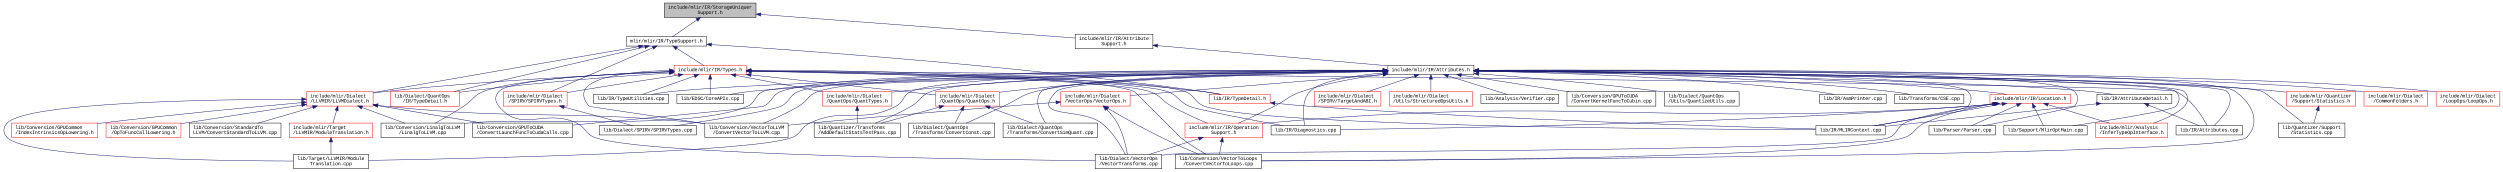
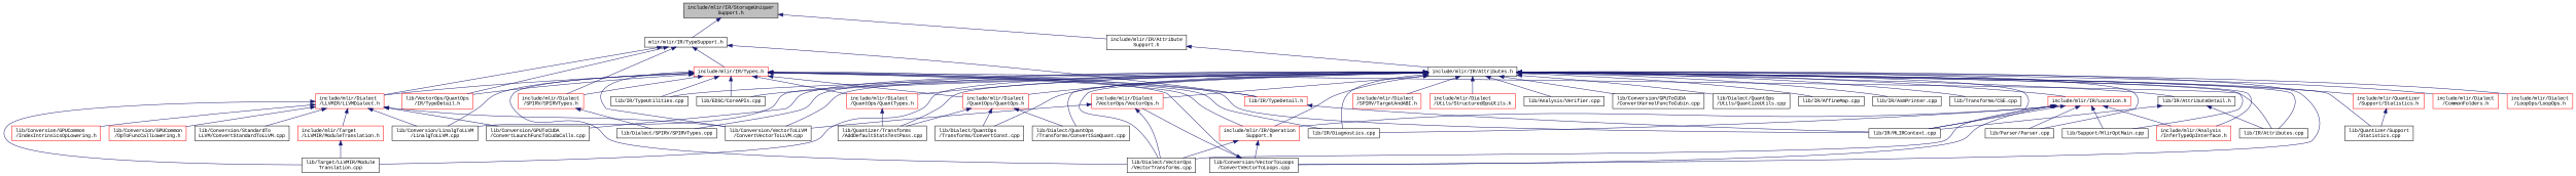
  digraph {
    fontname="Liberation Mono"
    node [color=black fontname="Liberation Mono" fontsize=10 shape=record]
    edge [color=midnightblue dir=back fontname="Liberation Mono" fontsize=10 labelfontname=Helvetica labelfontsize=10 style=solid]
    n1 [fillcolor=grey75 fontcolor=black height=0.2 label="include/mlir/IR/StorageUniquer\lSupport.h" style=filled width=0.4]
    n2 [height=0.2 label="include/mlir/IR/Attribute\lSupport.h" width=0.4]
    n3 [height=0.2 label="mlir/mlir/IR/TypeSupport.h" width=0.4]
    n4 [height=0.2 label="include/mlir/IR/Attributes.h" width=0.4]
    n5 [color=red height=0.2 label="include/mlir/Dialect\l/LLVMIR/LLVMDialect.h" width=0.4]
    n6 [color=red height=0.2 label="include/mlir/Dialect\l/SPIRV/SPIRVTypes.h" width=0.4]
    n7 [color=red height=0.2 label="include/mlir/IR/Types.h" width=0.4]
-   n8 [color=red height=0.2 label="lib/Dialect/QuantOps\l/IR/TypeDetail.h" width=0.4]
+   n8 [color=red height=0.2 label="lib/VectorOps/QuantOps\l/IR/TypeDetail.h" width=0.4]
    n9 [color=red height=0.2 label="lib/IR/TypeDetail.h" width=0.4]
    n10 [color=red height=0.2 label="include/mlir/Analysis\l/InferTypeOpInterface.h" width=0.4]
    n11 [color=red height=0.2 label="include/mlir/Dialect\l/CommonFolders.h" width=0.4]
    n12 [color=red height=0.2 label="include/mlir/Dialect\l/LoopOps/LoopOps.h" width=0.4]
    n13 [color=red height=0.2 label="include/mlir/Dialect\l/QuantOps/QuantOps.h" width=0.4]
    n14 [height=0.2 label="lib/Dialect/QuantOps\l/Transforms/ConvertConst.cpp" width=0.4]
    n15 [height=0.2 label="lib/Dialect/QuantOps\l/Transforms/ConvertSimQuant.cpp" width=0.4]
    n16 [height=0.2 label="lib/Quantizer/Transforms\l/AddDefaultStatsTestPass.cpp" width=0.4]
    n17 [color=red height=0.2 label="include/mlir/Dialect\l/QuantOps/QuantTypes.h" width=0.4]
    n18 [color=red height=0.2 label="include/mlir/Dialect\l/SPIRV/TargetAndABI.h" width=0.4]
    n19 [color=red height=0.2 label="include/mlir/Dialect\l/Utils/StructuredOpsUtils.h" width=0.4]
    n20 [color=red height=0.2 label="include/mlir/Dialect\l/VectorOps/VectorOps.h" width=0.4]
    n21 [height=0.2 label="lib/Conversion/VectorToLLVM\l/ConvertVectorToLLVM.cpp" width=0.4]
    n22 [height=0.2 label="lib/Conversion/VectorToLoops\l/ConvertVectorToLoops.cpp" width=0.4]
    n23 [height=0.2 label="lib/Dialect/VectorOps\l/VectorTransforms.cpp" width=0.4]
    n24 [color=red height=0.2 label="include/mlir/IR/Location.h" width=0.4]
    n25 [color=red height=0.2 label="include/mlir/IR/Operation\lSupport.h" width=0.4]
    n26 [height=0.2 label="lib/IR/Diagnostics.cpp" width=0.4]
    n27 [height=0.2 label="lib/IR/MLIRContext.cpp" width=0.4]
    n28 [height=0.2 label="lib/Parser/Parser.cpp" width=0.4]
    n29 [height=0.2 label="lib/Support/MlirOptMain.cpp" width=0.4]
    n30 [color=red height=0.2 label="include/mlir/Quantizer\l/Support/Statistics.h" width=0.4]
    n31 [height=0.2 label="lib/Quantizer/Support\l/Statistics.cpp" width=0.4]
    n32 [height=0.2 label="lib/Analysis/Verifier.cpp" width=0.4]
    n33 [height=0.2 label="lib/Conversion/GPUToCUDA\l/ConvertKernelFuncToCubin.cpp" width=0.4]
    n34 [height=0.2 label="lib/Conversion/GPUToCUDA\l/ConvertLaunchFuncToCudaCalls.cpp" width=0.4]
    n35 [height=0.2 label="lib/Conversion/LinalgToLLVM\l/LinalgToLLVM.cpp" width=0.4]
    n36 [height=0.2 label="lib/Dialect/QuantOps\l/Utils/QuantizeUtils.cpp" width=0.4]
    n37 [height=0.2 label="lib/Dialect/SPIRV/SPIRVTypes.cpp" width=0.4]
    n38 [height=0.2 label="lib/EDSC/CoreAPIs.cpp" width=0.4]
+   n39 [height=0.2 label="lib/IR/AffineMap.cpp" width=0.4]
    n40 [height=0.2 label="lib/IR/AsmPrinter.cpp" width=0.4]
    n41 [height=0.2 label="lib/IR/AttributeDetail.h" width=0.4]
    n42 [height=0.2 label="lib/IR/Attributes.cpp" width=0.4]
    n43 [height=0.2 label="lib/IR/TypeUtilities.cpp" width=0.4]
    n44 [height=0.2 label="lib/Target/LLVMIR/Module\lTranslation.cpp" width=0.4]
    n45 [height=0.2 label="lib/Transforms/CSE.cpp" width=0.4]
    n46 [color=red height=0.2 label="include/mlir/Target\l/LLVMIR/ModuleTranslation.h" width=0.4]
    n47 [color=red height=0.2 label="lib/Conversion/GPUCommon\l/IndexIntrinsicsOpLowering.h" width=0.4]
    n48 [color=red height=0.2 label="lib/Conversion/GPUCommon\l/OpToFuncCallLowering.h" width=0.4]
    n49 [height=0.2 label="lib/Conversion/StandardTo\lLLVM/ConvertStandardToLLVM.cpp" width=0.4]
    n1 -> n2
    n1 -> n3
    n2 -> n4
    n3 -> n5
    n3 -> n6
    n3 -> n7
    n3 -> n8
    n3 -> n9
    n4 -> n10
    n4 -> n11
    n4 -> n12
    n4 -> n13
    n4 -> n14
    n4 -> n15
    n4 -> n16
    n4 -> n17
    n4 -> n18
    n4 -> n19
    n4 -> n20
    n4 -> n21
    n4 -> n22
    n4 -> n23
    n4 -> n24
    n4 -> n25
    n4 -> n26
    n4 -> n27
    n4 -> n28
    n4 -> n29
    n4 -> n30
    n4 -> n31
    n4 -> n32
    n4 -> n33
    n4 -> n34
    n4 -> n35
    n4 -> n36
    n4 -> n37
    n4 -> n38
+   n4 -> n39
    n4 -> n40
    n4 -> n41
    n4 -> n42
    n4 -> n43
    n4 -> n44
    n4 -> n45
    n5 -> n21
    n5 -> n34
    n5 -> n35
    n5 -> n44
    n5 -> n46
    n5 -> n47
    n5 -> n48
    n5 -> n49
    n6 -> n37
    n7 -> n5
    n7 -> n6
    n7 -> n8
    n7 -> n9
    n7 -> n13
    n7 -> n17
    n7 -> n21
    n7 -> n22
    n7 -> n23
    n7 -> n25
    n7 -> n26
    n7 -> n27
    n7 -> n35
    n7 -> n38
    n7 -> n42
    n7 -> n43
    n9 -> n27
    n13 -> n14
    n13 -> n15
    n13 -> n16
    n17 -> n16
    n20 -> n21
-   n20 -> n22
+   n22 -> n20
    n20 -> n23
    n24 -> n10
    n24 -> n22
    n24 -> n23
    n24 -> n25
    n24 -> n26
    n24 -> n27
    n24 -> n28
    n24 -> n29
    n25 -> n22
    n25 -> n23
    n30 -> n31
    n41 -> n27
    n41 -> n42
    n46 -> n44
  }
